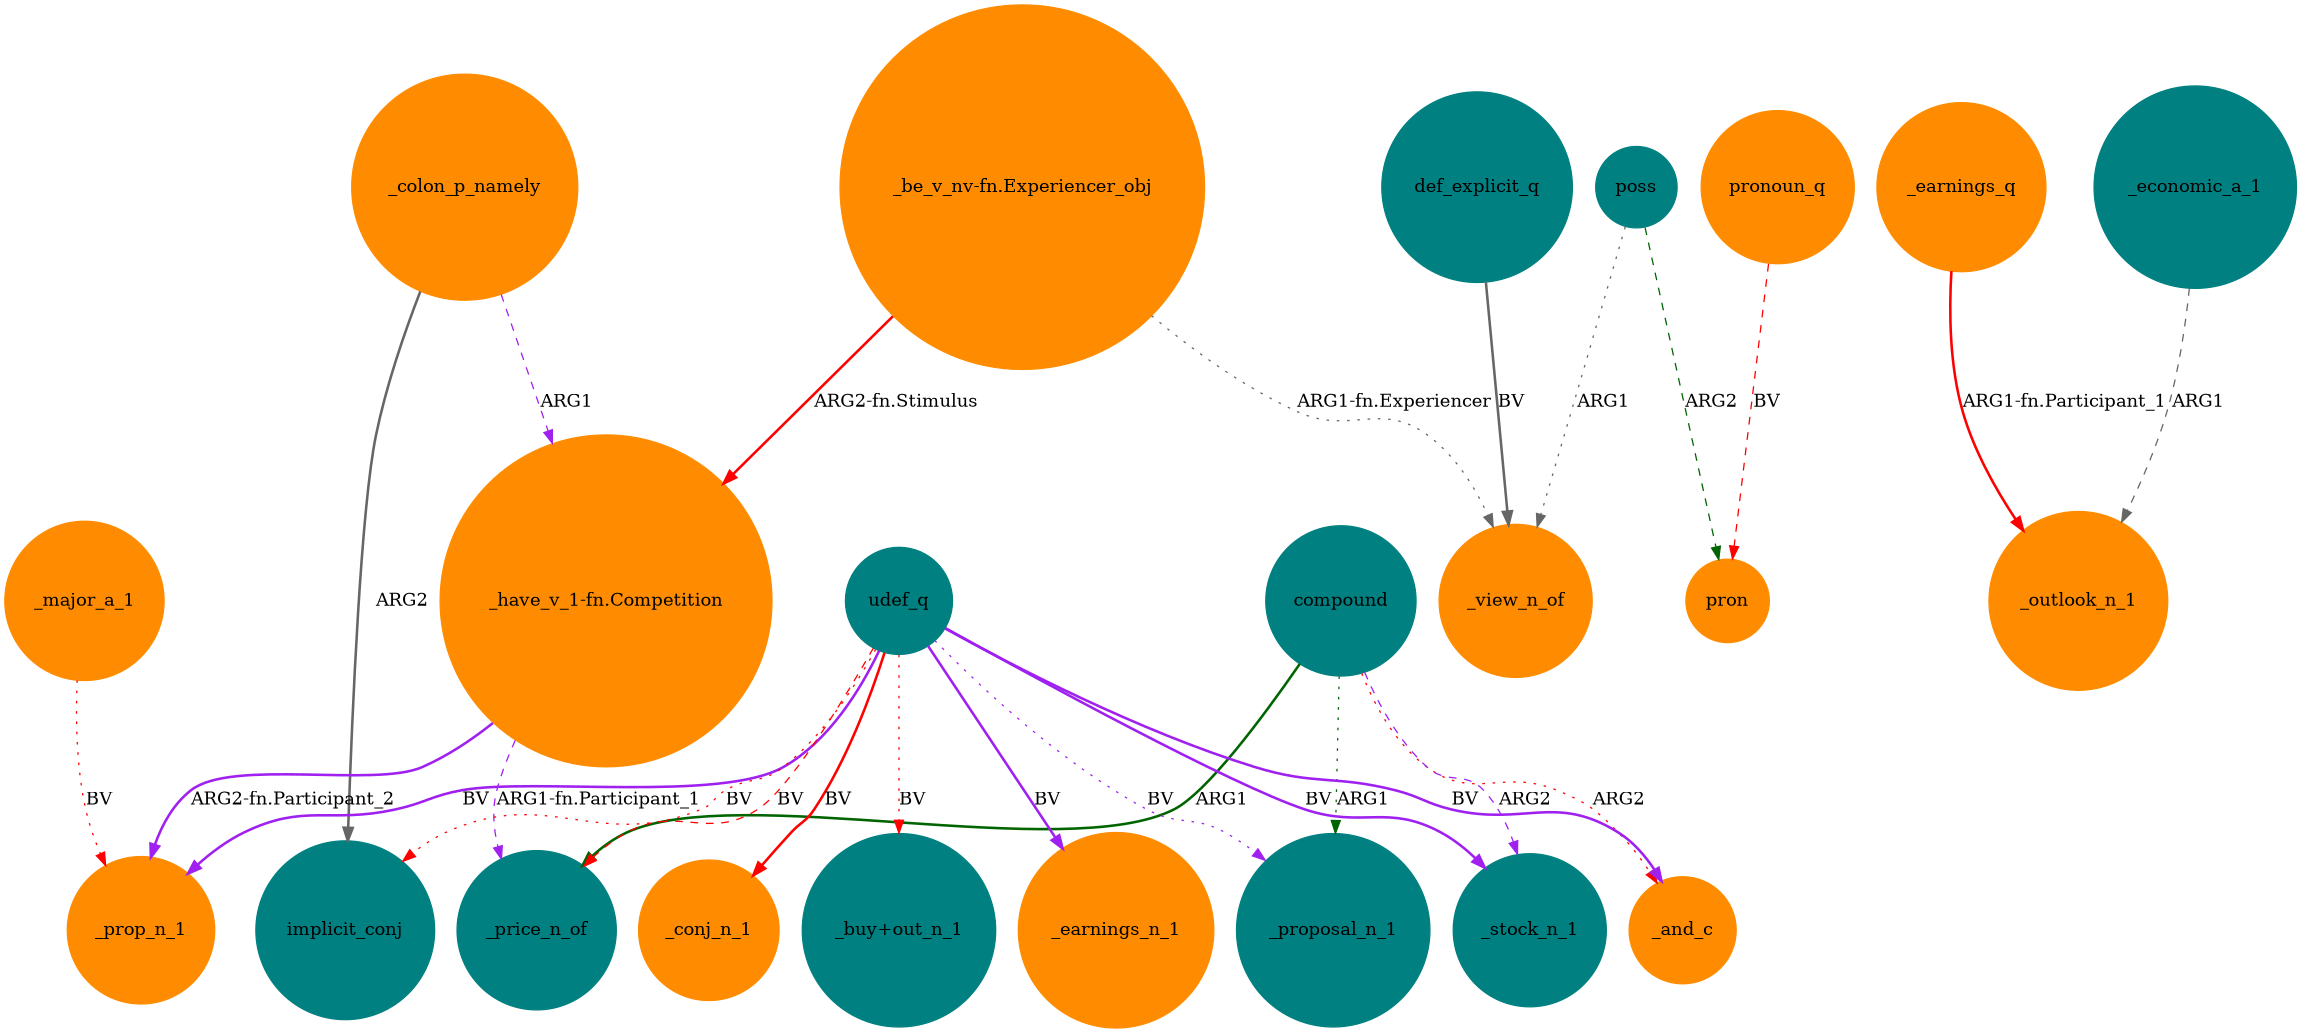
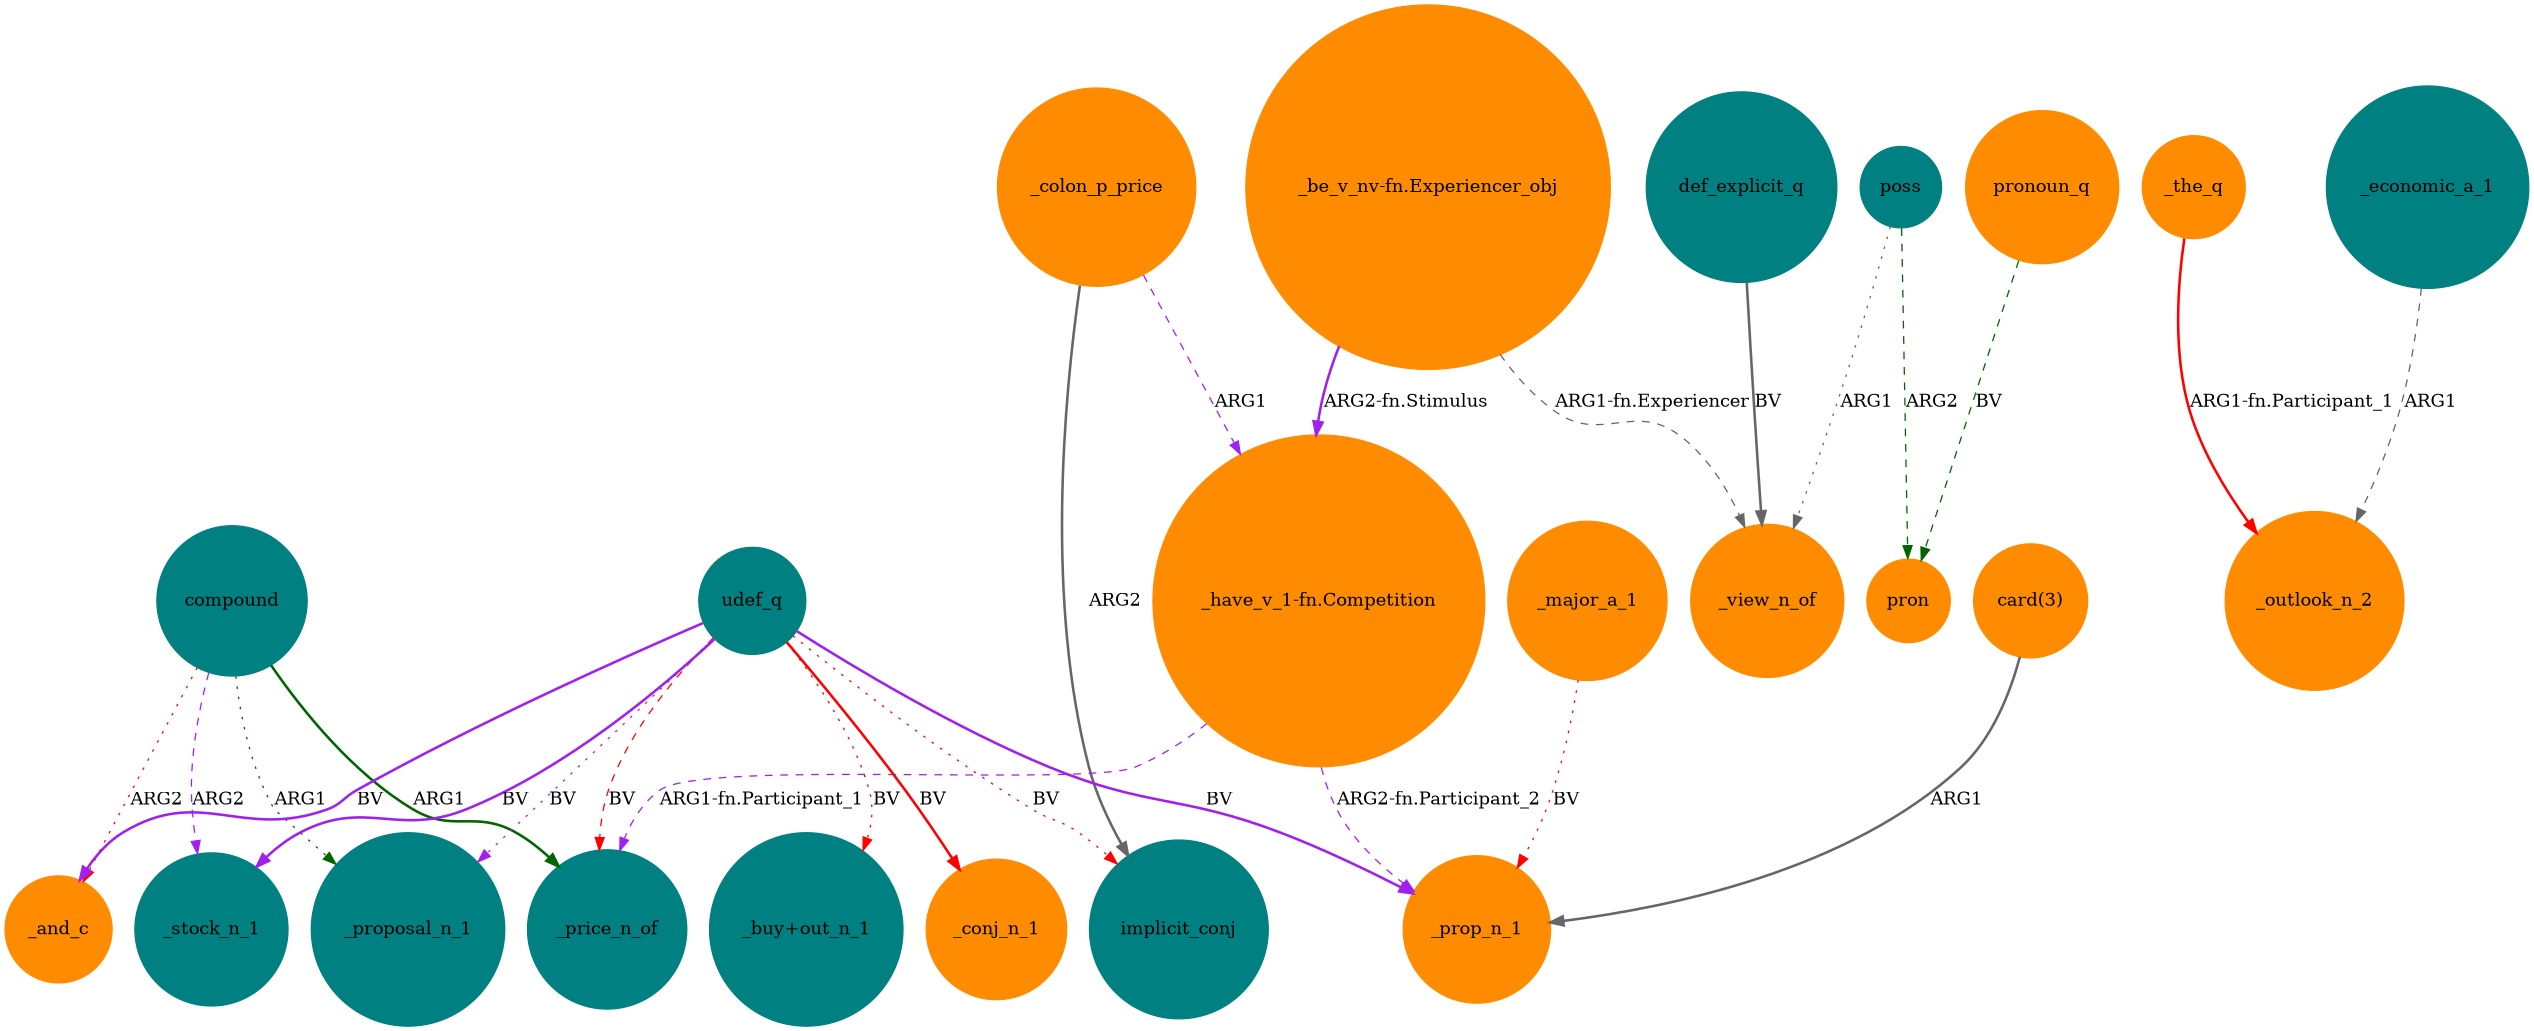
  digraph {
    node [color=darkorange shape=circle style=filled]
    edge [color=purple style=bold]
+   "card(3)"
    _prop_n_1
-   _the_q [label=_earnings_q]
-   _outlook_n_1
-   _colon_p_namely
+   _the_q
+   _outlook_n_1 [label=_outlook_n_2]
+   _colon_p_namely [label=_colon_p_price]
    "_have_v_1-fn.Competition"
    implicit_conj [color=teal]
    _price_n_of [color=teal]
    compound [color=teal]
    _proposal_n_1 [color=teal]
    _and_c
    _stock_n_1 [color=teal]
    udef_q [color=teal]
    "_buy+out_n_1" [color=teal]
-   _earnings_n_1
    n16 [label=_conj_n_1]
    "_be_v_nv-fn.Experiencer_obj"
    _view_n_of
    pronoun_q
    pron
    def_explicit_q [color=teal]
    poss [color=teal]
    _economic_a_1 [color=teal]
    _major_a_1
+   "card(3)" -> _prop_n_1 [color=gray40 label=ARG1]
    _the_q -> _outlook_n_1 [color=red label="ARG1-fn.Participant_1"]
    _colon_p_namely -> "_have_v_1-fn.Competition" [label=ARG1 style=dashed]
    _colon_p_namely -> implicit_conj [color=gray40 label=ARG2]
-   "_have_v_1-fn.Competition" -> _prop_n_1 [label="ARG2-fn.Participant_2"]
+   "_have_v_1-fn.Competition" -> _prop_n_1 [label="ARG2-fn.Participant_2" style=dashed]
    "_have_v_1-fn.Competition" -> _price_n_of [label="ARG1-fn.Participant_1" style=dashed]
    compound -> _price_n_of [color=darkgreen label=ARG1]
    compound -> _proposal_n_1 [color=darkgreen label=ARG1 style=dotted]
    compound -> _and_c [color=red label=ARG2 style=dotted]
    compound -> _stock_n_1 [label=ARG2 style=dashed]
    udef_q -> _prop_n_1 [label=BV]
    udef_q -> implicit_conj [color=red label=BV style=dotted]
    udef_q -> _price_n_of [color=red label=BV style=dashed]
    udef_q -> _proposal_n_1 [label=BV style=dotted]
    udef_q -> _and_c [label=BV]
    udef_q -> _stock_n_1 [label=BV]
    udef_q -> "_buy+out_n_1" [color=red label=BV style=dotted]
-   udef_q -> _earnings_n_1 [label=BV]
    udef_q -> n16 [color=red label=BV]
-   "_be_v_nv-fn.Experiencer_obj" -> "_have_v_1-fn.Competition" [color=red label="ARG2-fn.Stimulus"]
-   "_be_v_nv-fn.Experiencer_obj" -> _view_n_of [color=gray40 label="ARG1-fn.Experiencer" style=dotted]
-   pronoun_q -> pron [color=red label=BV style=dashed]
+   "_be_v_nv-fn.Experiencer_obj" -> "_have_v_1-fn.Competition" [label="ARG2-fn.Stimulus"]
+   "_be_v_nv-fn.Experiencer_obj" -> _view_n_of [color=gray40 label="ARG1-fn.Experiencer" style=dashed]
+   pronoun_q -> pron [color=darkgreen label=BV style=dashed]
    def_explicit_q -> _view_n_of [color=gray40 label=BV]
    poss -> _view_n_of [color=gray40 label=ARG1 style=dotted]
    poss -> pron [color=darkgreen label=ARG2 style=dashed]
    _economic_a_1 -> _outlook_n_1 [color=gray40 label=ARG1 style=dashed]
    _major_a_1 -> _prop_n_1 [color=red label=BV style=dotted]
  }
